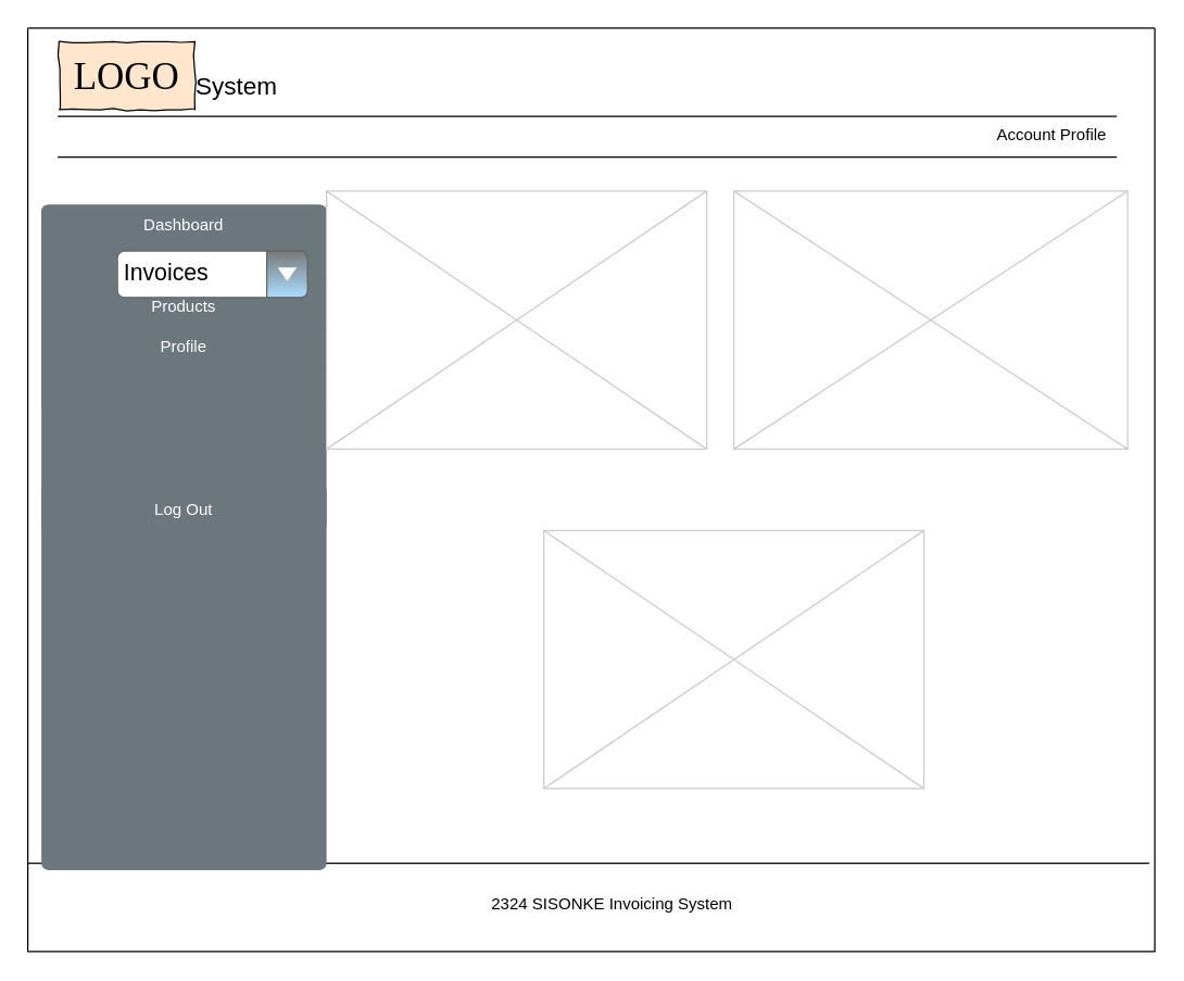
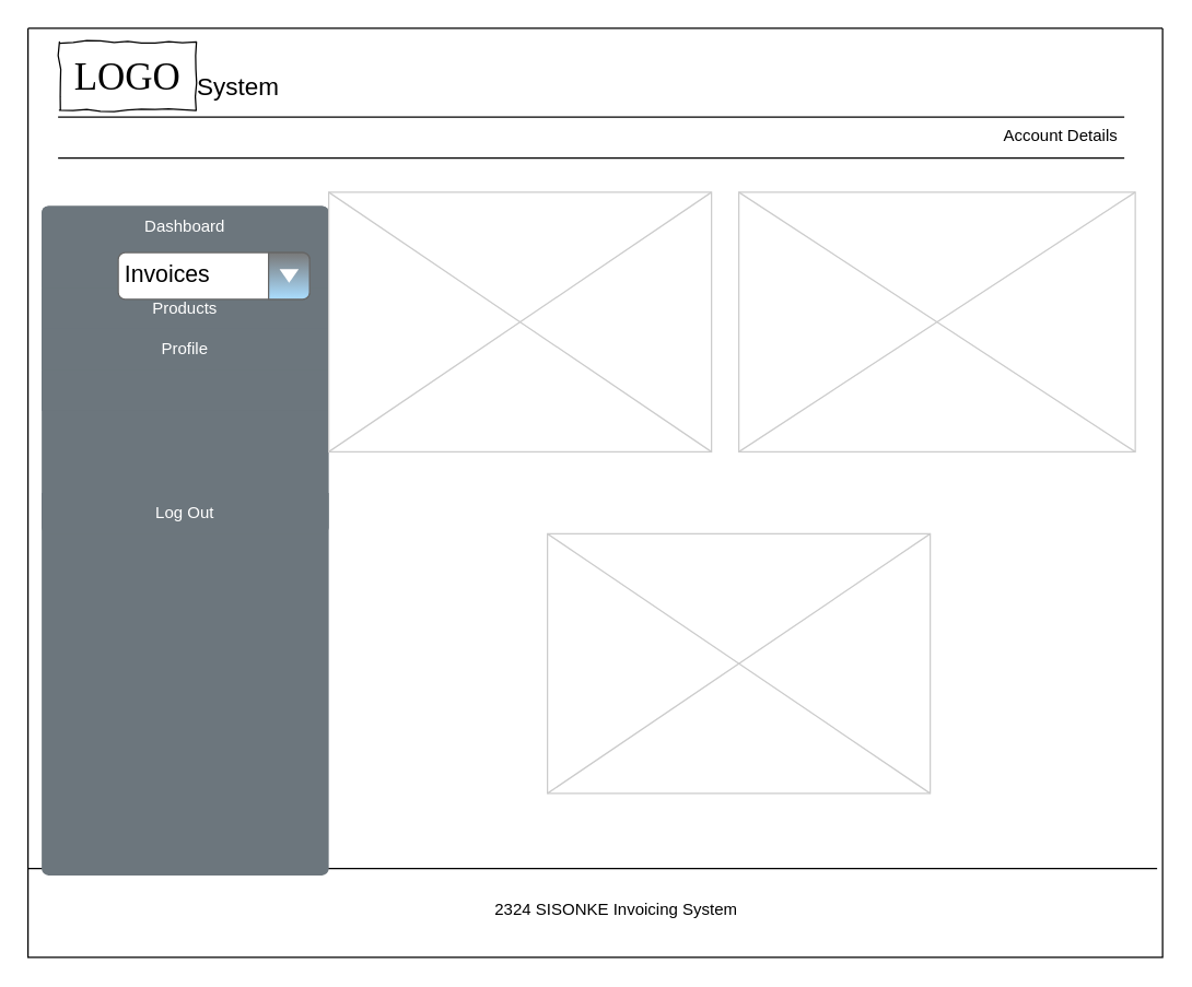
  <mxCell id="0" />
  <mxCell id="1" parent="0" />
  <mxCell id="2" value="" style="swimlane;startSize=0;" parent="1" vertex="1"><mxGeometry x="20" width="830" height="680" as="geometry" y="20" /></mxCell>
  <mxCell id="3" value="" style="line;strokeWidth=1" parent="2" vertex="1"><mxGeometry y="610" width="826" height="10" as="geometry" /></mxCell>
  <mxCell id="4" value="" style="html=1;shadow=0;dashed=0;shape=mxgraph.bootstrap.rrect;rSize=5;strokeColor=none;html=1;whiteSpace=wrap;fillColor=#6C767D;fontColor=#ffffff;sketch=0;" parent="2" vertex="1"><mxGeometry x="10" y="130" width="210" height="490" as="geometry" /></mxCell>
  <mxCell id="5" value="Dashboard" style="strokeColor=inherit;fillColor=inherit;gradientColor=inherit;fontColor=inherit;html=1;shadow=0;dashed=0;shape=mxgraph.bootstrap.topButton;rSize=5;perimeter=none;whiteSpace=wrap;resizeWidth=1;sketch=0;" parent="4" vertex="1"><mxGeometry width="210" height="30" relative="1" as="geometry" /></mxCell>
  <mxCell id="6" value="Invoices" style="strokeColor=inherit;fillColor=inherit;gradientColor=inherit;fontColor=inherit;html=1;shadow=0;dashed=0;perimeter=none;whiteSpace=wrap;resizeWidth=1;sketch=0;" parent="4" vertex="1"><mxGeometry width="210" height="30" relative="1" as="geometry"><mxPoint y="30" as="offset" /></mxGeometry></mxCell>
  <mxCell id="7" value="Products" style="strokeColor=inherit;fillColor=inherit;gradientColor=inherit;fontColor=inherit;html=1;shadow=0;dashed=0;perimeter=none;whiteSpace=wrap;resizeWidth=1;sketch=0;" parent="4" vertex="1"><mxGeometry width="210" height="30" relative="1" as="geometry"><mxPoint y="60" as="offset" /></mxGeometry></mxCell>
  <mxCell id="8" value="Profile" style="strokeColor=inherit;fillColor=inherit;gradientColor=inherit;fontColor=inherit;html=1;shadow=0;dashed=0;perimeter=none;whiteSpace=wrap;resizeWidth=1;sketch=0;" parent="4" vertex="1"><mxGeometry width="210" height="30" relative="1" as="geometry"><mxPoint y="90" as="offset" /></mxGeometry></mxCell>
  <mxCell id="9" value="" style="strokeColor=inherit;fillColor=inherit;gradientColor=inherit;fontColor=inherit;html=1;shadow=0;dashed=0;perimeter=none;whiteSpace=wrap;resizeWidth=1;sketch=0;" parent="4" vertex="1"><mxGeometry width="210" height="30" relative="1" as="geometry"><mxPoint y="120" as="offset" /></mxGeometry></mxCell>
  <mxCell id="10" value="Log Out" style="strokeColor=inherit;fillColor=inherit;gradientColor=inherit;fontColor=inherit;html=1;shadow=0;dashed=0;shape=mxgraph.bootstrap.bottomButton;rSize=5;perimeter=none;whiteSpace=wrap;resizeWidth=1;resizeHeight=0;sketch=0;" parent="4" vertex="1"><mxGeometry y="1" width="210" height="30" relative="1" as="geometry"><mxPoint y="-280" as="offset" /></mxGeometry></mxCell>
  <mxCell id="11" value="Invoices" style="strokeWidth=1;shadow=0;dashed=0;align=center;html=1;shape=mxgraph.mockup.forms.comboBox;strokeColor=#666666;fillColor=#787878;align=left;fillColor2=#aaddff;mainText=;fontSize=17;spacingLeft=3;gradientColor=#b3b3b3;" vertex="1" parent="4"><mxGeometry x="56" y="34.186" width="140" height="34.186" as="geometry" /></mxCell>
  <mxCell id="12" value="" style="verticalLabelPosition=bottom;verticalAlign=top;strokeWidth=1;shape=mxgraph.mockup.graphics.iconGrid;strokeColor=#CCCCCC;gridSize=1,1;" parent="2" vertex="1"><mxGeometry x="220" y="120" width="280" height="190" as="geometry" /></mxCell>
  <mxCell id="13" value="" style="verticalLabelPosition=bottom;verticalAlign=top;strokeWidth=1;shape=mxgraph.mockup.graphics.iconGrid;strokeColor=#CCCCCC;gridSize=1,1;" parent="2" vertex="1"><mxGeometry x="520" y="120" width="290" height="190" as="geometry" /></mxCell>
  <mxCell id="14" value="2324 SISONKE Invoicing System" style="text;html=1;align=center;verticalAlign=middle;resizable=0;points=[];autosize=1;strokeColor=none;fillColor=none;" parent="2" vertex="1"><mxGeometry x="330" y="630" width="200" height="30" as="geometry" /></mxCell>
  <mxCell id="15" value="" style="verticalLabelPosition=bottom;verticalAlign=top;strokeWidth=1;shape=mxgraph.mockup.graphics.iconGrid;strokeColor=#CCCCCC;gridSize=1,1;" vertex="1" parent="2"><mxGeometry x="380" y="370" width="280" height="190" as="geometry" /></mxCell>
  <mxCell id="16" value="System" style="text;spacingTop=-5;fontSize=18;fontStyle=0" parent="2" vertex="1"><mxGeometry x="122" y="30" width="230" height="20" as="geometry" /></mxCell>
  <mxCell id="17" value="" style="line;strokeWidth=1" parent="1" vertex="1"><mxGeometry x="42" y="80" width="780" height="10" as="geometry" /></mxCell>
  <mxCell id="18" value="" style="line;strokeWidth=1" parent="1" vertex="1"><mxGeometry x="42" y="110" width="780" height="10" as="geometry" /></mxCell>
- <mxCell id="19" value="Account Profile" style="text;spacingTop=-5;" parent="1" vertex="1"><mxGeometry x="732" y="90" width="90" height="20" as="geometry" /></mxCell>
- <mxCell id="20" value="LOGO" style="whiteSpace=wrap;html=1;rounded=0;shadow=0;labelBackgroundColor=none;strokeWidth=1;fontFamily=Verdana;fontSize=28;align=center;comic=1;fillColor=#ffe6cc;" vertex="1" parent="1"><mxGeometry x="43" y="30" width="100" height="50" as="geometry" /></mxCell>
+ <mxCell id="19" value="Account Details" style="text;spacingTop=-5;" parent="1" vertex="1"><mxGeometry x="732" y="90" width="90" height="20" as="geometry" /></mxCell>
+ <mxCell id="20" value="LOGO" style="whiteSpace=wrap;html=1;rounded=0;shadow=0;labelBackgroundColor=none;strokeWidth=1;fontFamily=Verdana;fontSize=28;align=center;comic=1;" vertex="1" parent="1"><mxGeometry x="43" y="30" width="100" height="50" as="geometry" /></mxCell>
